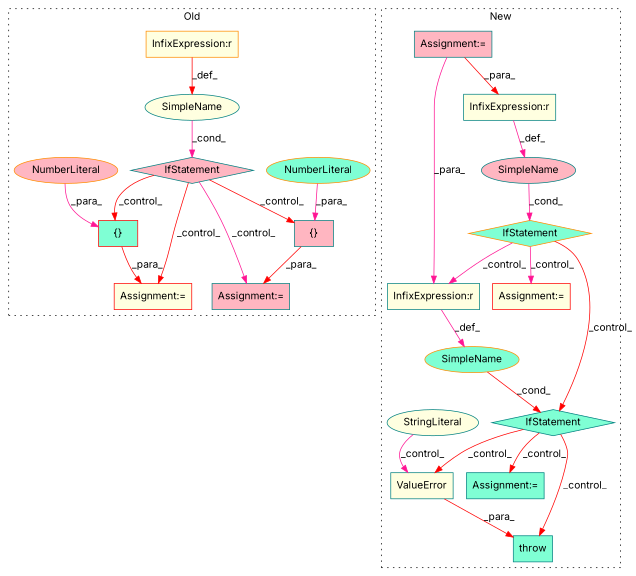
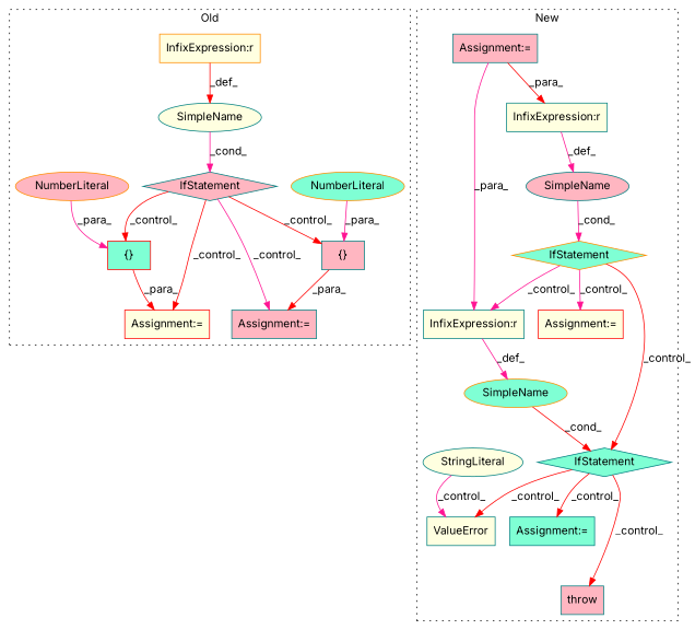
  digraph {
    fontname=Inter
    node [a=7 color=teal fillcolor=lightyellow fontname=Inter l=1 shape=box style=filled]
    edge [color=red fontname=Inter]
    n1 [a=4 fillcolor=lightpink l="1,1" label="{}" s="2528,2546"]
    n2 [fillcolor=lightpink label="Assignment:=" s=2518]
    n3 [a=34 color=darkorange fillcolor=aquamarine label=NumberLiteral s=2529 shape=ellipse]
    n4 [a=42 label=SimpleName shape=ellipse l=""]
    n5 [a=4 color=red fillcolor=aquamarine l="1,1" label="{}" s="2591,2609"]
    n6 [a=27 color=darkorange l=4 label="InfixExpression:r" s=2493]
    n7 [a=25 fillcolor=lightpink l="4,2" label=IfStatement s="2468,2498" shape=diamond]
    n8 [color=red label="Assignment:=" s=2581]
    n9 [a=34 color=darkorange fillcolor=lightpink label=NumberLiteral s=2608 shape=ellipse]
    n10 [a=32 l="11,1" label=ValueError s="2811,2894"]
-   n11 [a=53 fillcolor=aquamarine l=6 label=throw s=2805]
+   n11 [a=53 fillcolor=lightpink l=6 label=throw s=2805]
    n12 [a=42 fillcolor=lightpink label=SimpleName shape=ellipse l=""]
    n13 [a=25 color=darkorange fillcolor=aquamarine l="4,2" label=IfStatement s="2491,2512" shape=diamond]
    n14 [a=27 l=4 label="InfixExpression:r" s=2507]
    n15 [color=red l=10 label="Assignment:=" s=2598]
    n16 [fillcolor=aquamarine l=10 label="Assignment:=" s=2687]
    n17 [a=25 fillcolor=aquamarine l="4,2" label=IfStatement s="2646,2667" shape=diamond]
    n18 [a=42 color=darkorange fillcolor=aquamarine label=SimpleName shape=ellipse l=""]
    n19 [a=27 l=4 label="InfixExpression:r" s=2662]
    n20 [a=45 l=72 label=StringLiteral s=2822 shape=ellipse]
    n21 [fillcolor=lightpink label="Assignment:=" s=1148]
    subgraph cluster_1 {
      label=Old
      style=dotted
      n1
      n2
      n3
      n4
      n5
      n6
      n7
      n8
      n9
    }
    subgraph cluster_2 {
      label=New
      style=dotted
      n10
      n11
      n12
      n13
      n14
      n15
      n16
      n17
      n18
      n19
      n20
      n21
    }
    n1 -> n2 [label=_para_]
    n3 -> n1 [color=deeppink label=_para_]
    n4 -> n7 [color=deeppink label=_cond_]
    n5 -> n8 [label=_para_]
    n6 -> n4 [label=_def_]
    n7 -> n1 [label=_control_]
    n7 -> n2 [color=deeppink label=_control_]
    n7 -> n5 [label=_control_]
    n7 -> n8 [label=_control_]
    n9 -> n5 [color=deeppink label=_para_]
-   n10 -> n11 [label=_para_]
    n12 -> n13 [color=deeppink label=_cond_]
    n13 -> n15 [color=deeppink label=_control_]
    n13 -> n17 [label=_control_]
    n13 -> n19 [color=deeppink label=_control_]
    n14 -> n12 [color=deeppink label=_def_]
    n17 -> n10 [label=_control_]
    n17 -> n11 [label=_control_]
    n17 -> n16 [label=_control_]
    n18 -> n17 [label=_cond_]
    n19 -> n18 [color=deeppink label=_def_]
    n20 -> n10 [color=deeppink label=_control_]
    n21 -> n14 [label=_para_]
    n21 -> n19 [color=deeppink label=_para_]
  }
